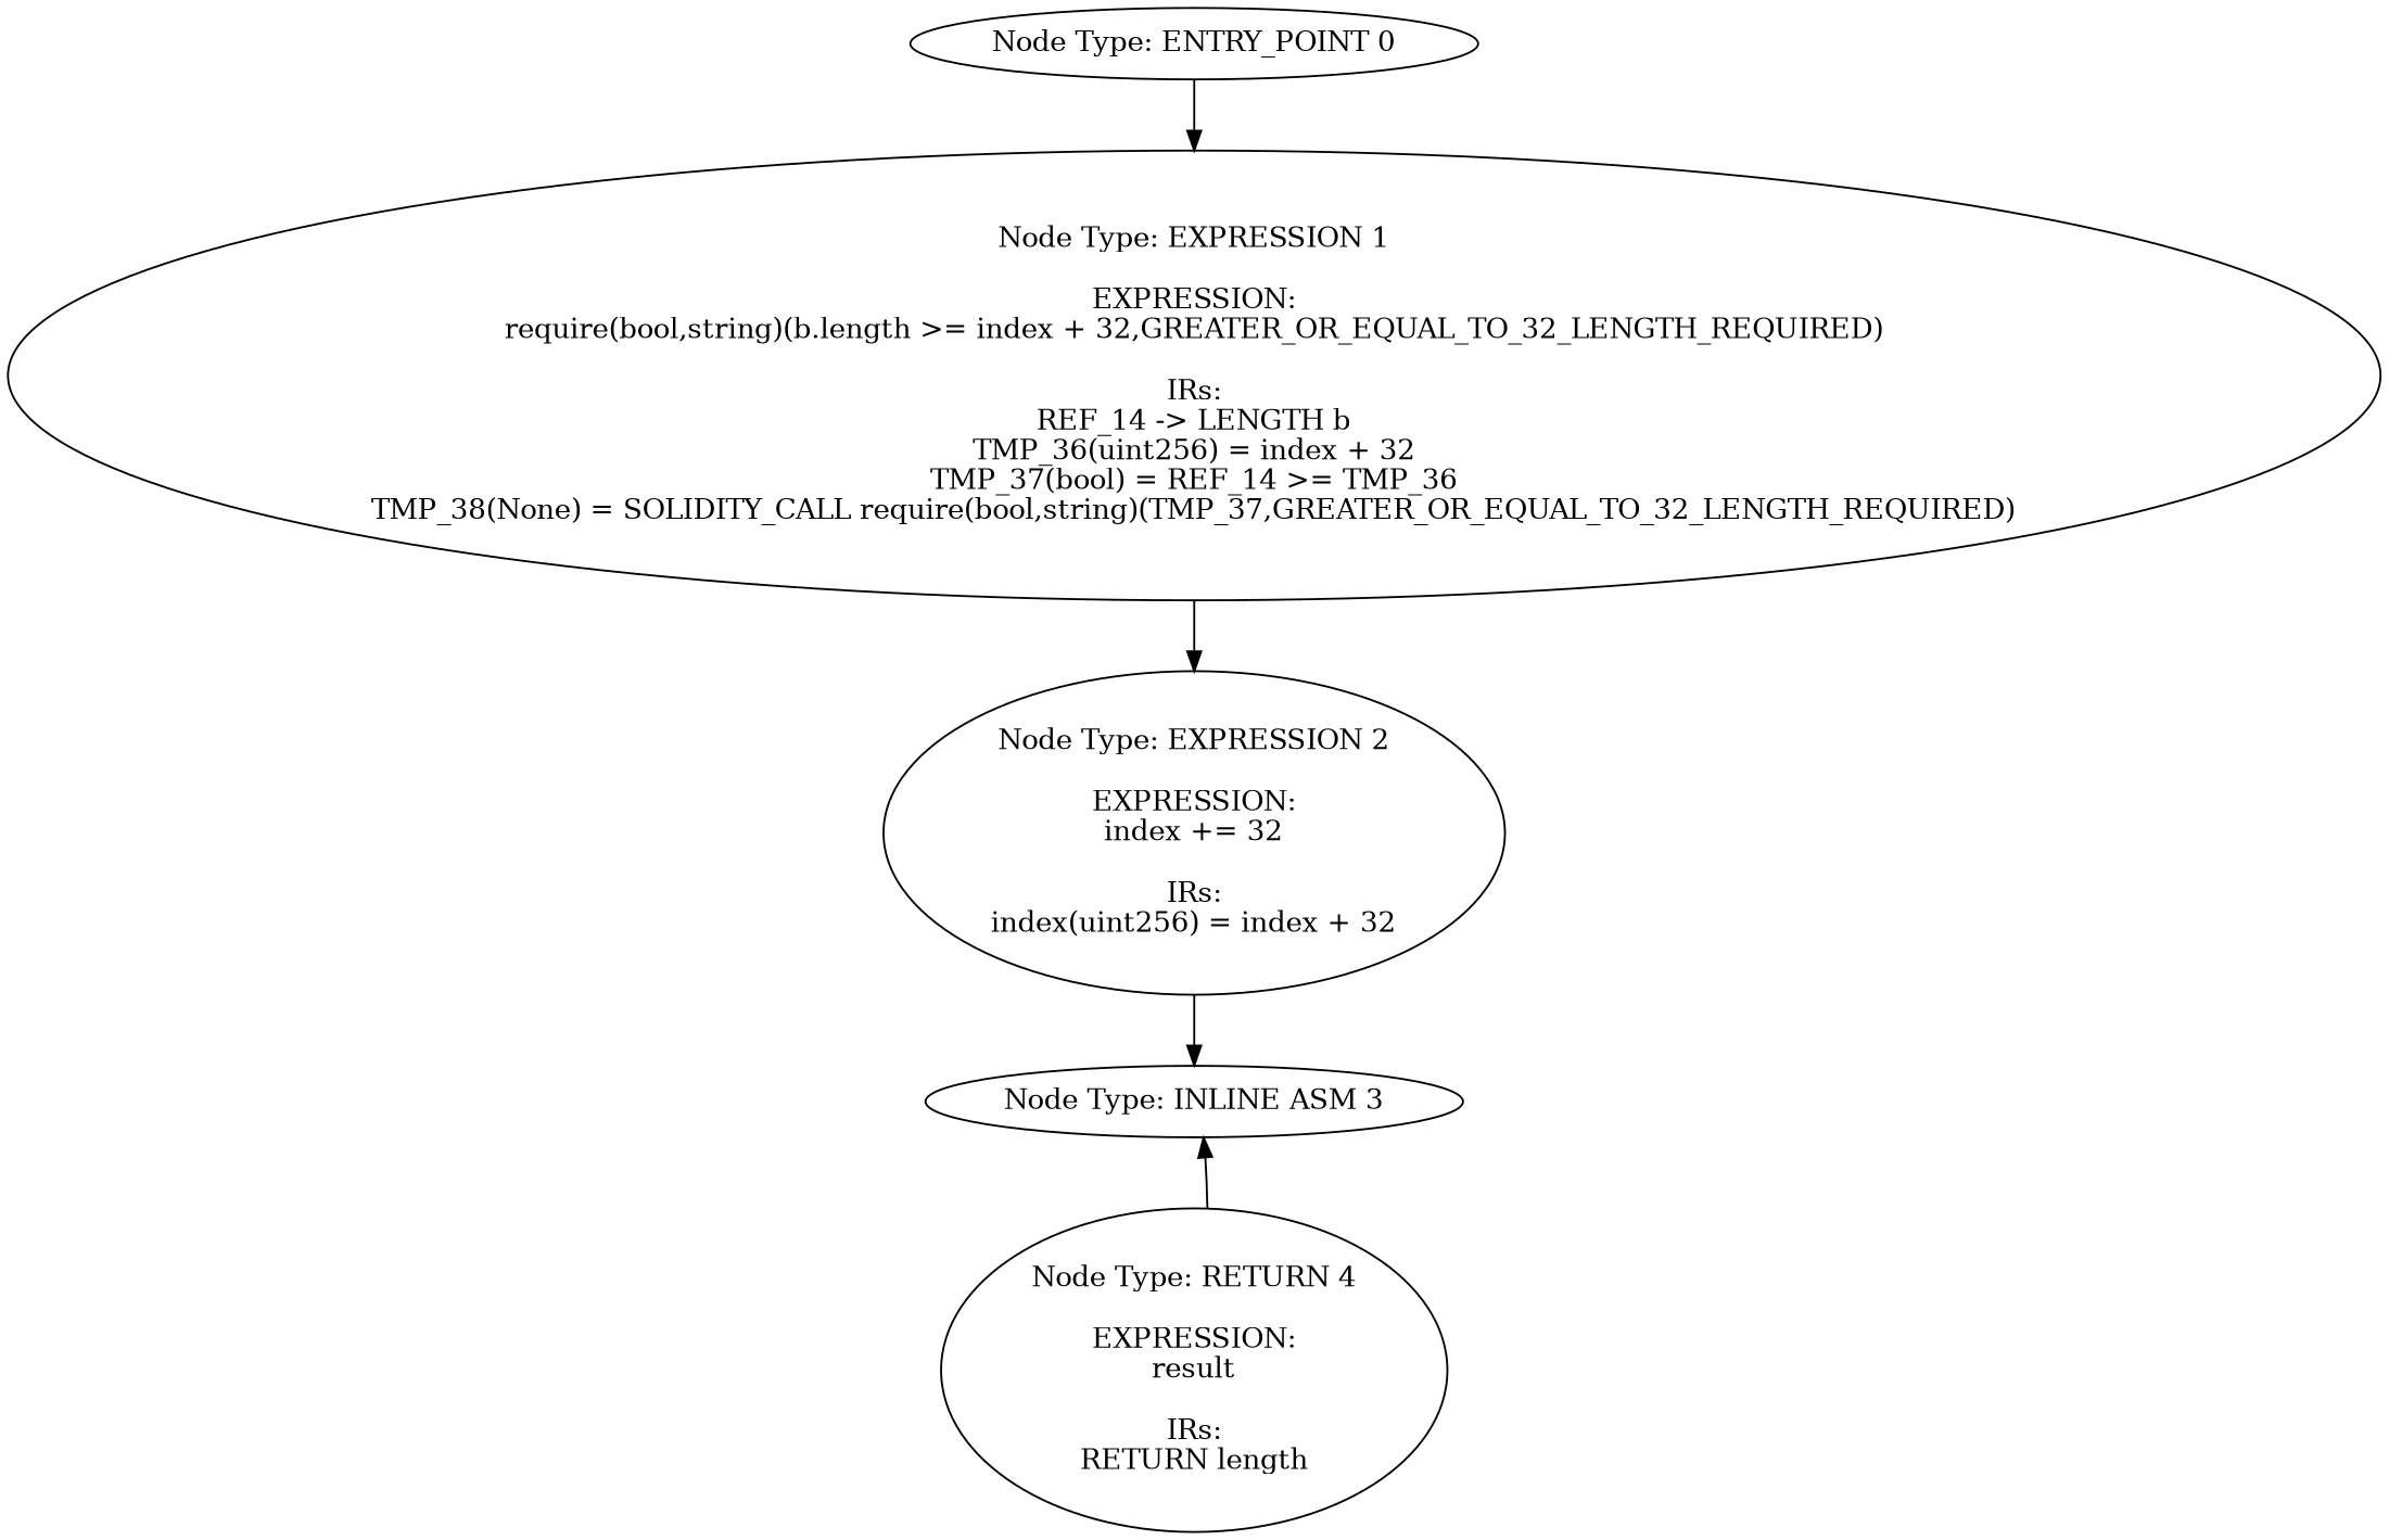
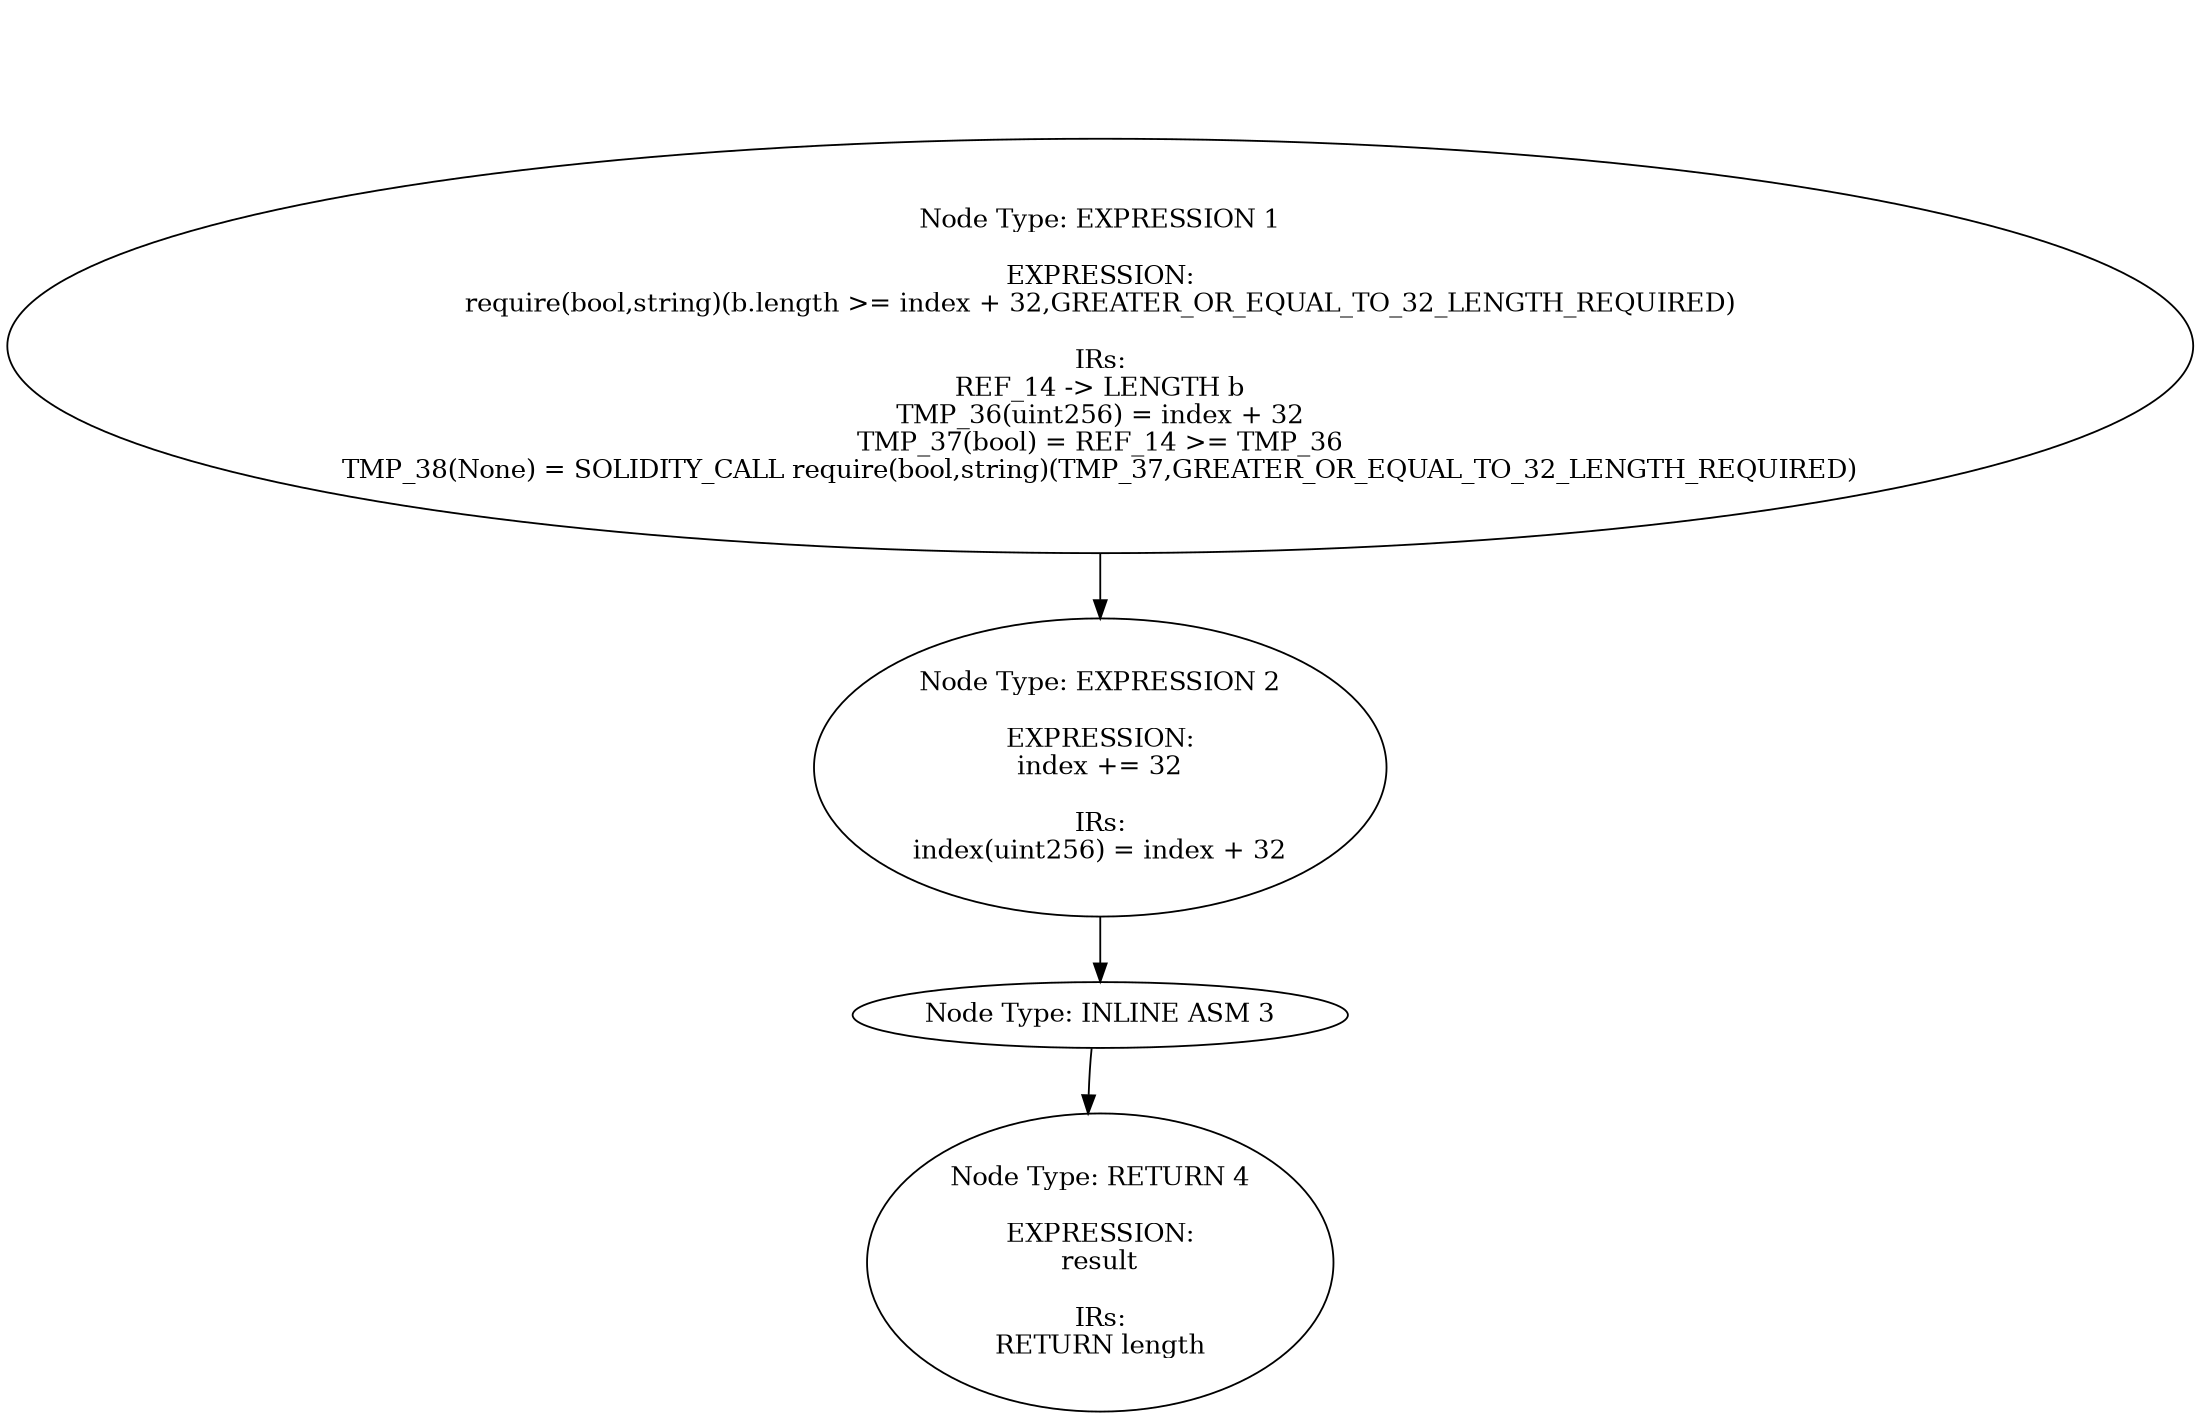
  digraph {
-   n1 [label="Node Type: ENTRY_POINT 0\n"]
    n2 [label="Node Type: EXPRESSION 1\n\nEXPRESSION:\nrequire(bool,string)(b.length >= index + 32,GREATER_OR_EQUAL_TO_32_LENGTH_REQUIRED)\n\nIRs:\nREF_14 -> LENGTH b\nTMP_36(uint256) = index + 32\nTMP_37(bool) = REF_14 >= TMP_36\nTMP_38(None) = SOLIDITY_CALL require(bool,string)(TMP_37,GREATER_OR_EQUAL_TO_32_LENGTH_REQUIRED)"]
    n3 [label="Node Type: EXPRESSION 2\n\nEXPRESSION:\nindex += 32\n\nIRs:\nindex(uint256) = index + 32"]
    n4 [label="Node Type: INLINE ASM 3\n"]
    n5 [label="Node Type: RETURN 4\n\nEXPRESSION:\nresult\n\nIRs:\nRETURN length"]
-   n1 -> n2
    n2 -> n3
    n3 -> n4
-   n5 -> n4
+   n4 -> n5
  }
